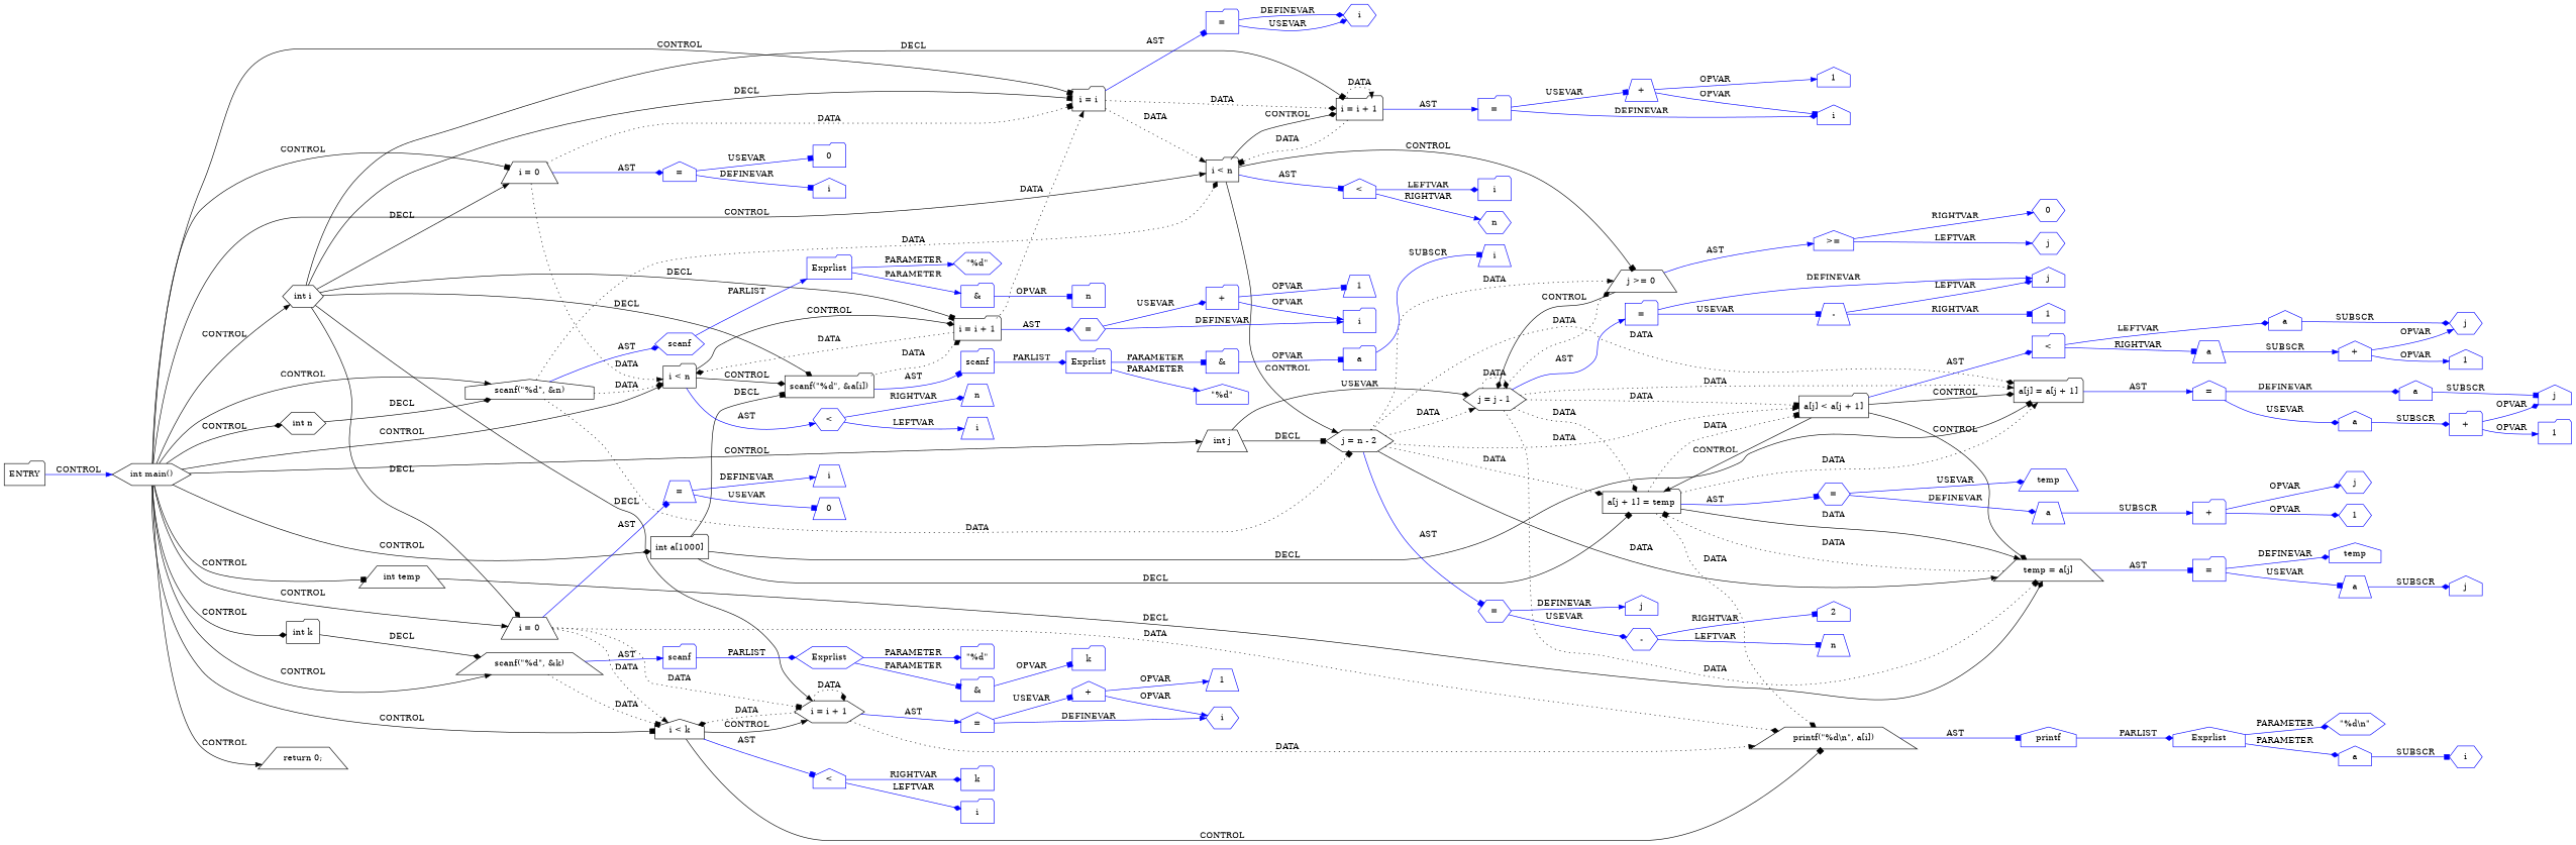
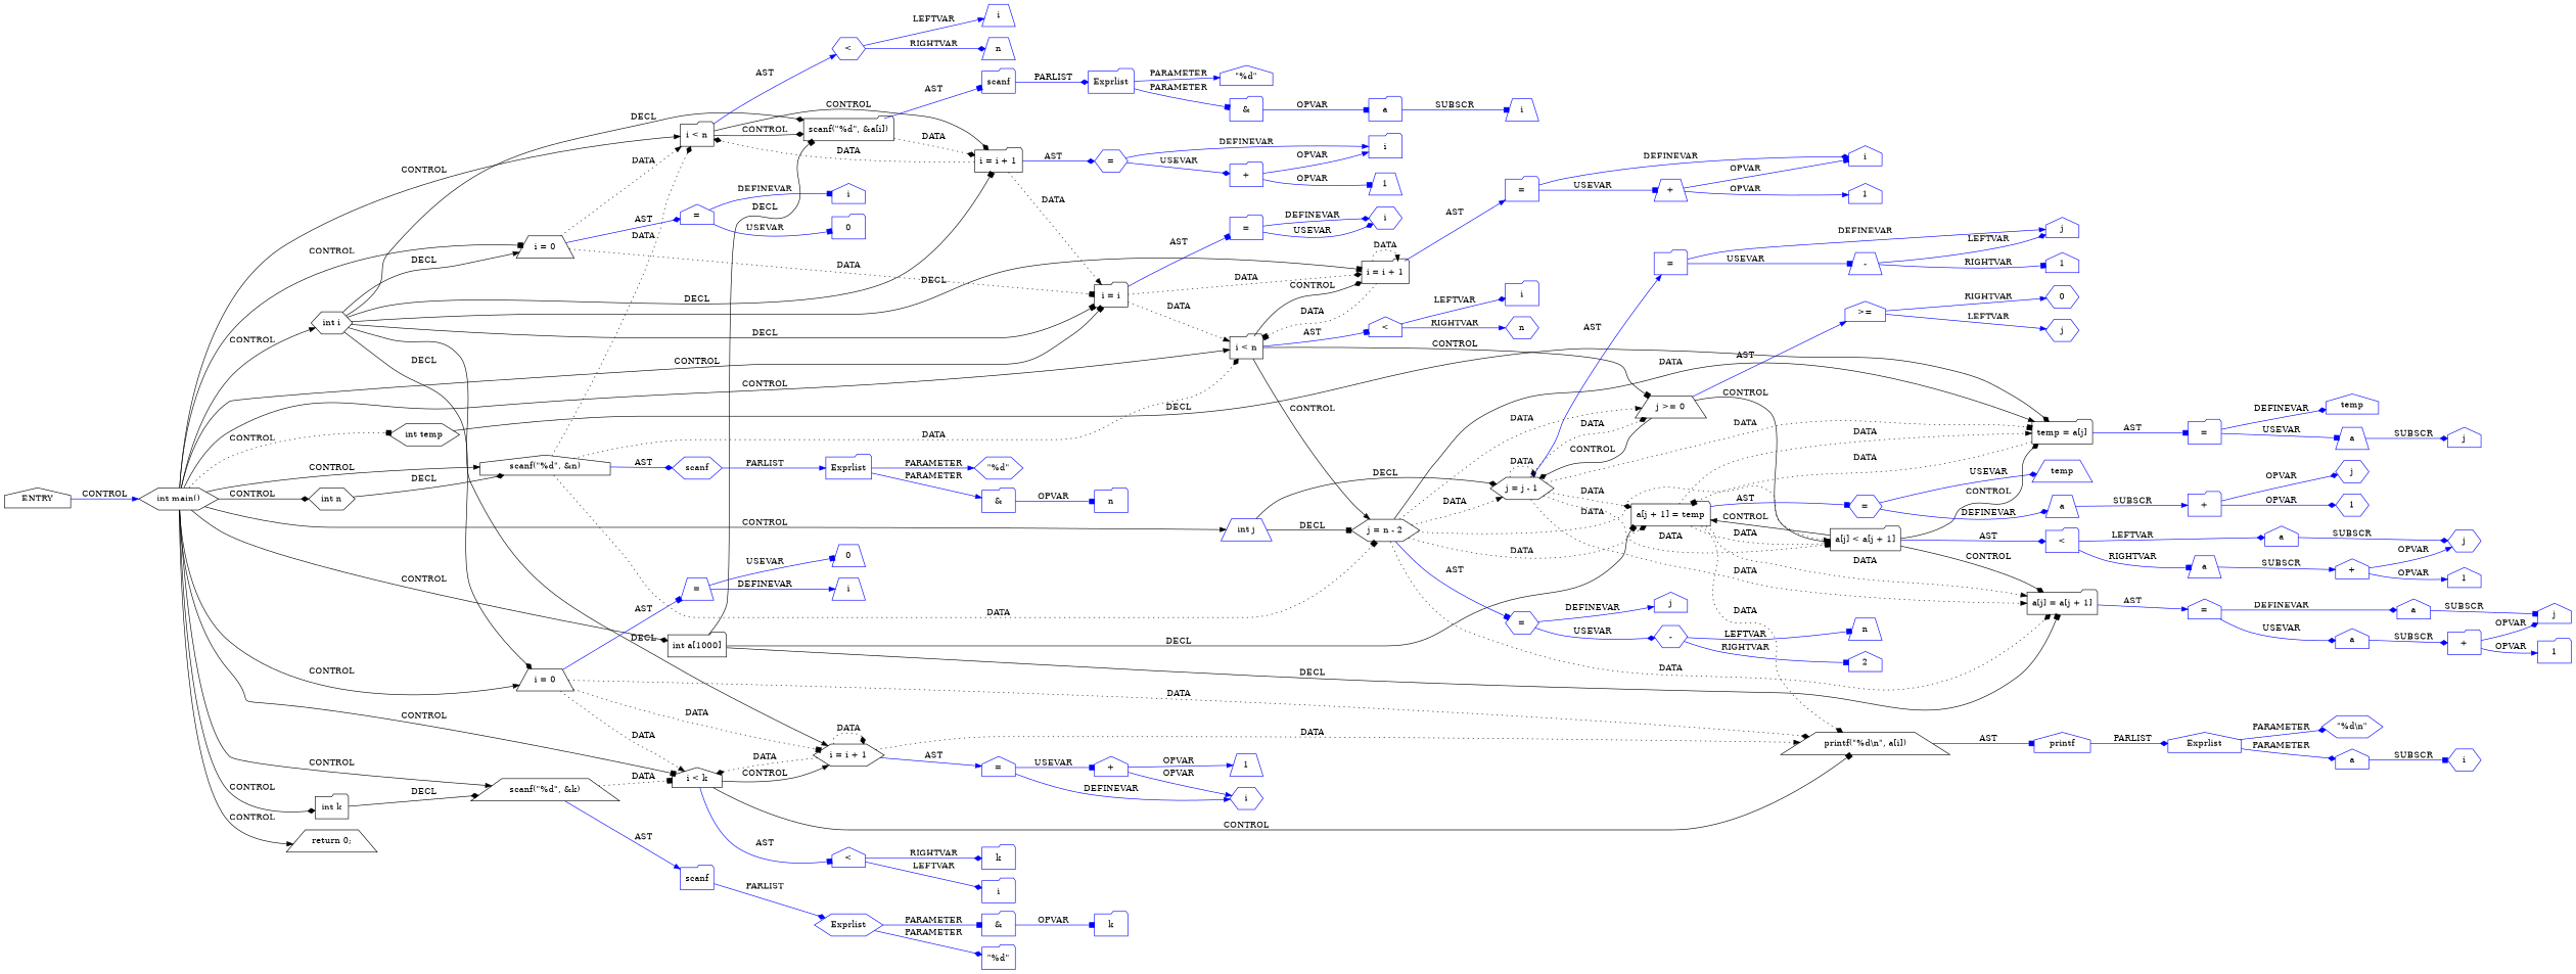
  digraph {
    rankdir=LR
    node [coord=16 shape=folder type=VAR color=blue]
    edge [arrowhead=diamond color=blue]
-   n1 [coord=-1 label=ENTRY type=ENTRY color=""]
+   n1 [coord=-1 label=ENTRY shape=house type=ENTRY color=""]
    n2 [coord=5 label="int main()" shape=hexagon type=CONTROL color=""]
    n3 [coord=7 label="int i" shape=hexagon type=DECL varname=i vartype=int color=""]
-   n4 [coord=7 label="int j" shape=trapezium type=DECL varname=j vartype=int color=""]
+   n4 [coord=7 label="int j" shape=trapezium type=DECL varname=j vartype=int]
    n5 [coord=7 label="int n" shape=hexagon type=DECL varname=n vartype=int color=""]
    n6 [coord=7 label="int k" type=DECL varname=k vartype=int color=""]
    n7 [coord=7 label="int a[1000]" type=DECL varname=a vartype="int[]" color=""]
-   n8 [coord=7 label="int temp" shape=trapezium type=DECL varname=temp vartype=int color=""]
+   n8 [coord=7 label="int temp" shape=hexagon type=DECL varname=temp vartype=int color=""]
    n9 [coord=8 label="scanf(\"%d\", &n)" shape=house type=CALL color=""]
    n10 [coord=9 label="i = 0" shape=trapezium type=ASSIGN color=""]
    n11 [coord=9 label="i < n" type=CONTROL color=""]
    n12 [coord=13 label="scanf(\"%d\", &k)" shape=trapezium type=CALL color=""]
    n13 [coord=14 label="i = i" type=ASSIGN color=""]
    n14 [coord=14 label="i < n" type=CONTROL color=""]
    n15 [coord=26 label="i = 0" shape=trapezium type=ASSIGN color=""]
    n16 [coord=26 label="i < k" shape=house type=CONTROL color=""]
    n17 [coord=30 label="return 0;" shape=trapezium type=RETURN color=""]
    n18 [coord=11 label="scanf(\"%d\", &a[i])" type=CALL color=""]
    n19 [coord=9 label="i = i + 1" type=ASSIGN color=""]
    n20 [coord=14 label="i = i + 1" type=ASSIGN color=""]
    n21 [coord=26 label="i = i + 1" shape=hexagon type=ASSIGN color=""]
    n22 [label="j = n - 2" shape=hexagon type=ASSIGN color=""]
    n23 [label="j = j - 1" shape=hexagon type=ASSIGN color=""]
    n24 [coord=21 label="a[j] = a[j + 1]" type=ASSIGN color=""]
    n25 [coord=22 label="a[j + 1] = temp" type=ASSIGN color=""]
-   n26 [coord=20 label="temp = a[j]" shape=trapezium type=ASSIGN color=""]
+   n26 [coord=20 label="temp = a[j]" type=ASSIGN color=""]
    n27 [coord=8 label=scanf shape=hexagon type=FUNCNAME]
    n28 [coord=9 label="=" shape=house type=ASSIGNOP]
    n29 [coord=9 label="<" shape=hexagon type=OP]
    n30 [coord=13 label=scanf type=FUNCNAME]
    n31 [coord=14 label="=" type=ASSIGNOP]
    n32 [label="j >= 0" shape=trapezium type=CONTROL color=""]
    n33 [coord=14 label="<" shape=house type=OP]
    n34 [coord=28 label="printf(\"%d\\n\", a[i])" shape=trapezium type=CALL color=""]
    n35 [coord=26 label="=" shape=trapezium type=ASSIGNOP]
    n36 [coord=26 label="<" shape=house type=OP]
    n37 [coord=11 label=scanf type=FUNCNAME]
    n38 [coord=9 label="=" shape=hexagon type=ASSIGNOP]
    n39 [coord=14 label="=" type=ASSIGNOP]
    n40 [coord=26 label="=" shape=house type=ASSIGNOP]
    n41 [label="=" shape=hexagon type=ASSIGNOP]
    n42 [coord=18 label="a[j] < a[j + 1]" type=CONTROL color=""]
    n43 [label="=" type=ASSIGNOP]
    n44 [coord=21 label="=" shape=house type=ASSIGNOP]
    n45 [coord=22 label="=" shape=hexagon type=ASSIGNOP]
    n46 [coord=20 label="=" type=ASSIGNOP]
    n47 [coord=8 label=Exprlist type=EXPRS]
    n48 [coord=8 label="\"%d\"" shape=hexagon type=CONST]
    n49 [coord=8 label="&" type=OP]
    n50 [coord=8 label=n]
    n51 [coord=9 label=i shape=house]
    n52 [coord=9 label=0 type=CONST]
    n53 [coord=9 label=i shape=trapezium]
    n54 [coord=9 label=n shape=trapezium]
    n55 [coord=11 label=Exprlist type=EXPRS]
    n56 [coord=11 label="\"%d\"" shape=house type=CONST]
    n57 [coord=11 label="&" type=OP]
    n58 [coord=11 label=a type=ARRVAR]
    n59 [coord=11 label=i shape=trapezium]
    n60 [coord=9 label=i]
    n61 [coord=9 label="+" type=OP]
    n62 [coord=9 label=1 shape=trapezium type=CONST]
    n63 [coord=13 label=Exprlist shape=hexagon type=EXPRS]
    n64 [coord=13 label="\"%d\"" type=CONST]
    n65 [coord=13 label="&" type=OP]
    n66 [coord=13 label=k]
    n67 [coord=14 label=i shape=hexagon]
    n68 [label=">=" shape=house type=OP]
    n69 [coord=14 label=i]
    n70 [coord=14 label=n shape=hexagon]
    n71 [label=j shape=house]
    n72 [label="-" shape=hexagon type=OP]
    n73 [coord=18 label="<" type=OP]
    n74 [label=n shape=trapezium]
    n75 [label=2 shape=house type=CONST]
    n76 [label=j shape=hexagon]
    n77 [label=0 shape=hexagon type=CONST]
    n78 [coord=18 label=a shape=house type=ARRVAR]
    n79 [coord=18 label=a shape=trapezium type=ARRVAR]
    n80 [coord=20 label=temp shape=house]
    n81 [coord=20 label=a shape=trapezium type=ARRVAR]
    n82 [coord=20 label=j shape=house]
    n83 [coord=21 label=a shape=house type=ARRVAR]
    n84 [coord=21 label=a shape=house type=ARRVAR]
    n85 [coord=21 label=j shape=house]
    n86 [coord=21 label="+" type=OP]
    n87 [coord=21 label=1 type=CONST]
    n88 [coord=22 label=a shape=trapezium type=ARRVAR]
    n89 [coord=22 label=temp shape=trapezium]
    n90 [coord=28 label=printf shape=house type=FUNCNAME]
    n91 [coord=22 label="+" type=OP]
    n92 [coord=22 label=j shape=hexagon]
    n93 [coord=22 label=1 shape=hexagon type=CONST]
    n94 [coord=18 label=j shape=hexagon]
    n95 [coord=18 label="+" shape=house type=OP]
    n96 [coord=18 label=1 shape=house type=CONST]
    n97 [label=j shape=house]
    n98 [label="-" shape=trapezium type=OP]
    n99 [label=1 shape=house type=CONST]
    n100 [coord=14 label=i shape=house]
    n101 [coord=14 label="+" shape=trapezium type=OP]
    n102 [coord=14 label=1 shape=house type=CONST]
    n103 [coord=26 label=i shape=trapezium]
    n104 [coord=26 label=0 shape=trapezium type=CONST]
    n105 [coord=26 label=i]
    n106 [coord=26 label=k]
    n107 [coord=28 label=Exprlist shape=house type=EXPRS]
    n108 [coord=28 label="\"%d\\n\"" shape=hexagon type=CONST]
    n109 [coord=28 label=a shape=house type=ARRVAR]
    n110 [coord=28 label=i shape=hexagon]
    n111 [coord=26 label=i shape=hexagon]
    n112 [coord=26 label="+" shape=house type=OP]
    n113 [coord=26 label=1 shape=trapezium type=CONST]
    n1 -> n2 [arrowhead=normal label=CONTROL]
    n2 -> n3 [arrowhead=normal label=CONTROL color=""]
    n2 -> n4 [arrowhead=normal label=CONTROL color=""]
    n2 -> n5 [label=CONTROL color=""]
    n2 -> n6 [label=CONTROL color=""]
    n2 -> n7 [label=CONTROL color=""]
-   n2 -> n8 [arrowhead=box label=CONTROL color=""]
+   n2 -> n8 [arrowhead=box label=CONTROL style=dotted color=""]
    n2 -> n9 [arrowhead=normal label=CONTROL color=""]
    n2 -> n10 [arrowhead=box label=CONTROL color=""]
    n2 -> n11 [arrowhead=normal label=CONTROL color=""]
    n2 -> n12 [arrowhead=normal label=CONTROL color=""]
    n2 -> n13 [arrowhead=box label=CONTROL color=""]
    n2 -> n14 [arrowhead=normal label=CONTROL color=""]
    n2 -> n15 [arrowhead=normal label=CONTROL color=""]
    n2 -> n16 [arrowhead=box label=CONTROL color=""]
    n2 -> n17 [arrowhead=normal label=CONTROL color=""]
    n3 -> n10 [arrowhead=normal label=DECL color=""]
    n3 -> n13 [arrowhead=box label=DECL color=""]
    n3 -> n15 [label=DECL color=""]
    n3 -> n18 [label=DECL color=""]
    n3 -> n19 [arrowhead=box label=DECL color=""]
    n3 -> n20 [arrowhead=box label=DECL color=""]
    n3 -> n21 [arrowhead=normal label=DECL color=""]
    n4 -> n22 [arrowhead=box label=DECL color=""]
-   n4 -> n23 [label=USEVAR color=""]
+   n4 -> n23 [label=DECL color=""]
    n5 -> n9 [label=DECL color=""]
    n6 -> n12 [label=DECL color=""]
    n7 -> n18 [arrowhead=box label=DECL color=""]
    n7 -> n24 [arrowhead=box label=DECL color=""]
    n7 -> n25 [arrowhead=box label=DECL color=""]
    n8 -> n26 [label=DECL color=""]
    n9 -> n11 [label=DATA style=dotted color=""]
    n9 -> n14 [label=DATA style=dotted color=""]
    n9 -> n22 [arrowhead=box label=DATA style=dotted color=""]
    n9 -> n27 [label=AST]
    n10 -> n11 [arrowhead=normal label=DATA style=dotted color=""]
    n10 -> n13 [arrowhead=box label=DATA style=dotted color=""]
    n10 -> n28 [label=AST]
    n11 -> n18 [label=CONTROL color=""]
    n11 -> n19 [label=CONTROL color=""]
    n11 -> n29 [arrowhead=normal label=AST]
    n12 -> n16 [arrowhead=box label=DATA style=dotted color=""]
    n12 -> n30 [arrowhead=normal label=AST]
    n13 -> n14 [arrowhead=normal label=DATA style=dotted color=""]
    n13 -> n20 [label=DATA style=dotted color=""]
    n13 -> n31 [arrowhead=box label=AST]
    n14 -> n20 [label=CONTROL color=""]
    n14 -> n22 [arrowhead=normal label=CONTROL color=""]
    n14 -> n32 [arrowhead=box label=CONTROL color=""]
    n14 -> n33 [arrowhead=box label=AST]
    n15 -> n16 [arrowhead=normal label=DATA style=dotted color=""]
    n15 -> n21 [arrowhead=box label=DATA style=dotted color=""]
    n15 -> n34 [label=DATA style=dotted color=""]
    n15 -> n35 [arrowhead=box label=AST]
    n16 -> n21 [arrowhead=normal label=CONTROL color=""]
    n16 -> n34 [arrowhead=box label=CONTROL color=""]
    n16 -> n36 [arrowhead=box label=AST]
    n18 -> n19 [label=DATA style=dotted color=""]
    n18 -> n37 [arrowhead=box label=AST]
    n19 -> n11 [label=DATA style=dotted color=""]
    n19 -> n13 [arrowhead=normal label=DATA style=dotted color=""]
    n19 -> n38 [label=AST]
    n20 -> n14 [arrowhead=box label=DATA style=dotted color=""]
    n20 -> n20 [arrowhead=normal label=DATA style=dotted color=""]
    n20 -> n39 [arrowhead=normal label=AST]
    n21 -> n16 [label=DATA style=dotted color=""]
    n21 -> n21 [label=DATA style=dotted color=""]
    n21 -> n34 [arrowhead=normal label=DATA style=dotted color=""]
    n21 -> n40 [arrowhead=normal label=AST]
    n22 -> n23 [arrowhead=normal label=DATA style=dotted color=""]
    n22 -> n24 [label=DATA style=dotted color=""]
    n22 -> n25 [label=DATA style=dotted color=""]
    n22 -> n26 [arrowhead=normal label=DATA style=solid color=""]
    n22 -> n32 [arrowhead=normal label=DATA style=dotted color=""]
    n22 -> n41 [arrowhead=box label=AST]
    n22 -> n42 [arrowhead=normal label=DATA style=dotted color=""]
    n23 -> n23 [label=DATA style=dotted color=""]
    n23 -> n24 [arrowhead=normal label=DATA style=dotted color=""]
    n23 -> n25 [label=DATA style=dotted color=""]
    n23 -> n26 [arrowhead=box label=DATA style=dotted color=""]
    n23 -> n32 [label=DATA style=dotted color=""]
    n23 -> n42 [arrowhead=box label=DATA style=dotted color=""]
    n23 -> n43 [arrowhead=normal label=AST]
    n24 -> n44 [arrowhead=normal label=AST]
    n25 -> n24 [arrowhead=normal label=DATA style=dotted color=""]
-   n25 -> n26 [arrowhead=normal label=DATA style=solid color=""]
+   n25 -> n26 [arrowhead=normal label=DATA style=dotted color=""]
    n25 -> n34 [label=DATA style=dotted color=""]
    n25 -> n42 [arrowhead=box label=DATA style=dotted color=""]
    n25 -> n45 [arrowhead=box label=AST]
    n26 -> n25 [arrowhead=box label=DATA style=dotted color=""]
    n26 -> n46 [arrowhead=box label=AST]
    n27 -> n47 [arrowhead=normal label=PARLIST]
    n28 -> n51 [arrowhead=box label=DEFINEVAR]
    n28 -> n52 [arrowhead=box label=USEVAR]
    n29 -> n53 [arrowhead=normal label=LEFTVAR]
    n29 -> n54 [label=RIGHTVAR]
    n30 -> n63 [label=PARLIST]
    n31 -> n67 [label=DEFINEVAR]
    n31 -> n67 [label=USEVAR]
    n32 -> n23 [label=CONTROL color=""]
+   n32 -> n42 [arrowhead=box label=CONTROL color=""]
    n32 -> n68 [arrowhead=normal label=AST]
    n33 -> n69 [label=LEFTVAR]
    n33 -> n70 [arrowhead=normal label=RIGHTVAR]
    n34 -> n90 [arrowhead=box label=AST]
    n35 -> n103 [arrowhead=normal label=DEFINEVAR]
    n35 -> n104 [arrowhead=box label=USEVAR]
    n36 -> n105 [label=LEFTVAR]
    n36 -> n106 [label=RIGHTVAR]
    n37 -> n55 [label=PARLIST]
    n38 -> n60 [arrowhead=normal label=DEFINEVAR]
    n38 -> n61 [label=USEVAR]
    n39 -> n100 [label=DEFINEVAR]
    n39 -> n101 [arrowhead=box label=USEVAR]
    n40 -> n111 [arrowhead=normal label=DEFINEVAR]
    n40 -> n112 [arrowhead=box label=USEVAR]
    n41 -> n71 [arrowhead=normal label=DEFINEVAR]
    n41 -> n72 [label=USEVAR]
    n42 -> n24 [label=CONTROL color=""]
    n42 -> n25 [arrowhead=normal label=CONTROL color=""]
    n42 -> n26 [label=CONTROL color=""]
    n42 -> n73 [label=AST]
    n43 -> n97 [arrowhead=normal label=DEFINEVAR]
    n43 -> n98 [arrowhead=box label=USEVAR]
    n44 -> n83 [label=DEFINEVAR]
    n44 -> n84 [label=USEVAR]
    n45 -> n88 [label=DEFINEVAR]
    n45 -> n89 [label=USEVAR]
    n46 -> n80 [label=DEFINEVAR]
    n46 -> n81 [arrowhead=box label=USEVAR]
    n47 -> n48 [arrowhead=normal label=PARAMETER]
    n47 -> n49 [arrowhead=normal label=PARAMETER]
    n49 -> n50 [arrowhead=box label=OPVAR]
    n55 -> n56 [arrowhead=normal label=PARAMETER]
    n55 -> n57 [arrowhead=box label=PARAMETER]
    n57 -> n58 [arrowhead=box label=OPVAR]
    n58 -> n59 [arrowhead=box label=SUBSCR]
    n61 -> n60 [arrowhead=normal label=OPVAR]
    n61 -> n62 [arrowhead=box label=OPVAR]
    n63 -> n64 [label=PARAMETER]
    n63 -> n65 [arrowhead=box label=PARAMETER]
    n65 -> n66 [arrowhead=box label=OPVAR]
    n68 -> n76 [arrowhead=normal label=LEFTVAR]
    n68 -> n77 [arrowhead=normal label=RIGHTVAR]
    n72 -> n74 [arrowhead=box label=LEFTVAR]
    n72 -> n75 [arrowhead=box label=RIGHTVAR]
    n73 -> n78 [label=LEFTVAR]
    n73 -> n79 [arrowhead=box label=RIGHTVAR]
    n78 -> n94 [label=SUBSCR]
    n79 -> n95 [arrowhead=normal label=SUBSCR]
    n81 -> n82 [label=SUBSCR]
    n83 -> n85 [arrowhead=box label=SUBSCR]
    n84 -> n86 [label=SUBSCR]
    n86 -> n85 [label=OPVAR]
    n86 -> n87 [arrowhead=normal label=OPVAR]
    n88 -> n91 [arrowhead=normal label=SUBSCR]
    n90 -> n107 [label=PARLIST]
    n91 -> n92 [label=OPVAR]
    n91 -> n93 [label=OPVAR]
    n95 -> n94 [arrowhead=normal label=OPVAR]
    n95 -> n96 [arrowhead=normal label=OPVAR]
    n98 -> n97 [label=LEFTVAR]
    n98 -> n99 [arrowhead=box label=RIGHTVAR]
    n101 -> n100 [arrowhead=box label=OPVAR]
    n101 -> n102 [arrowhead=normal label=OPVAR]
    n107 -> n108 [label=PARAMETER]
    n107 -> n109 [label=PARAMETER]
    n109 -> n110 [arrowhead=box label=SUBSCR]
    n112 -> n111 [arrowhead=normal label=OPVAR]
    n112 -> n113 [arrowhead=normal label=OPVAR]
  }
